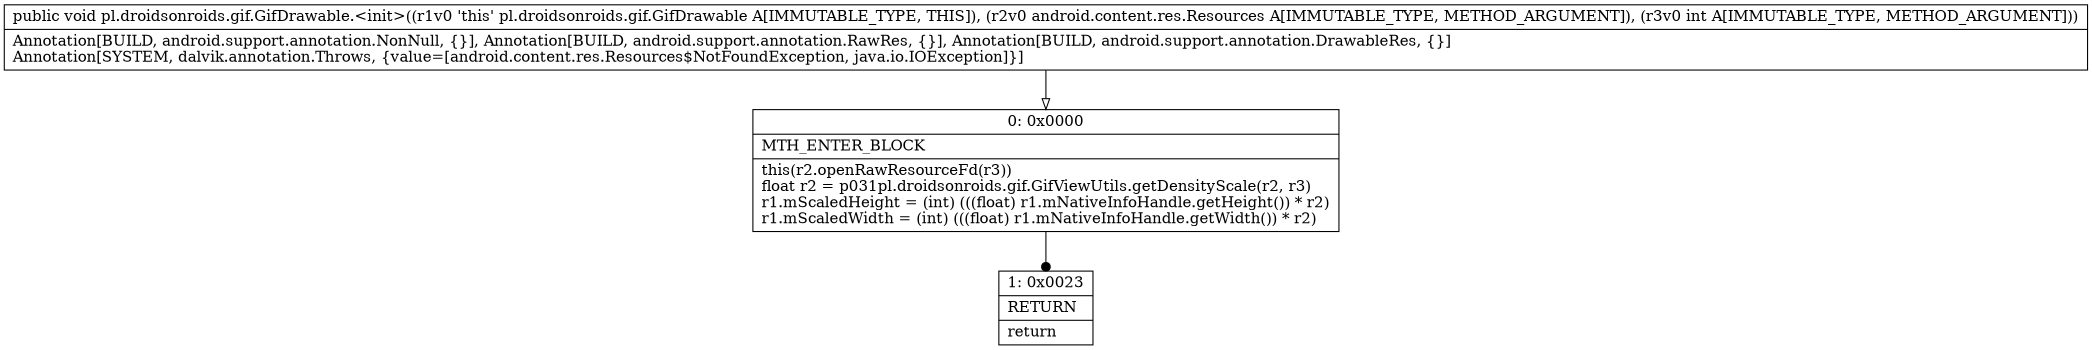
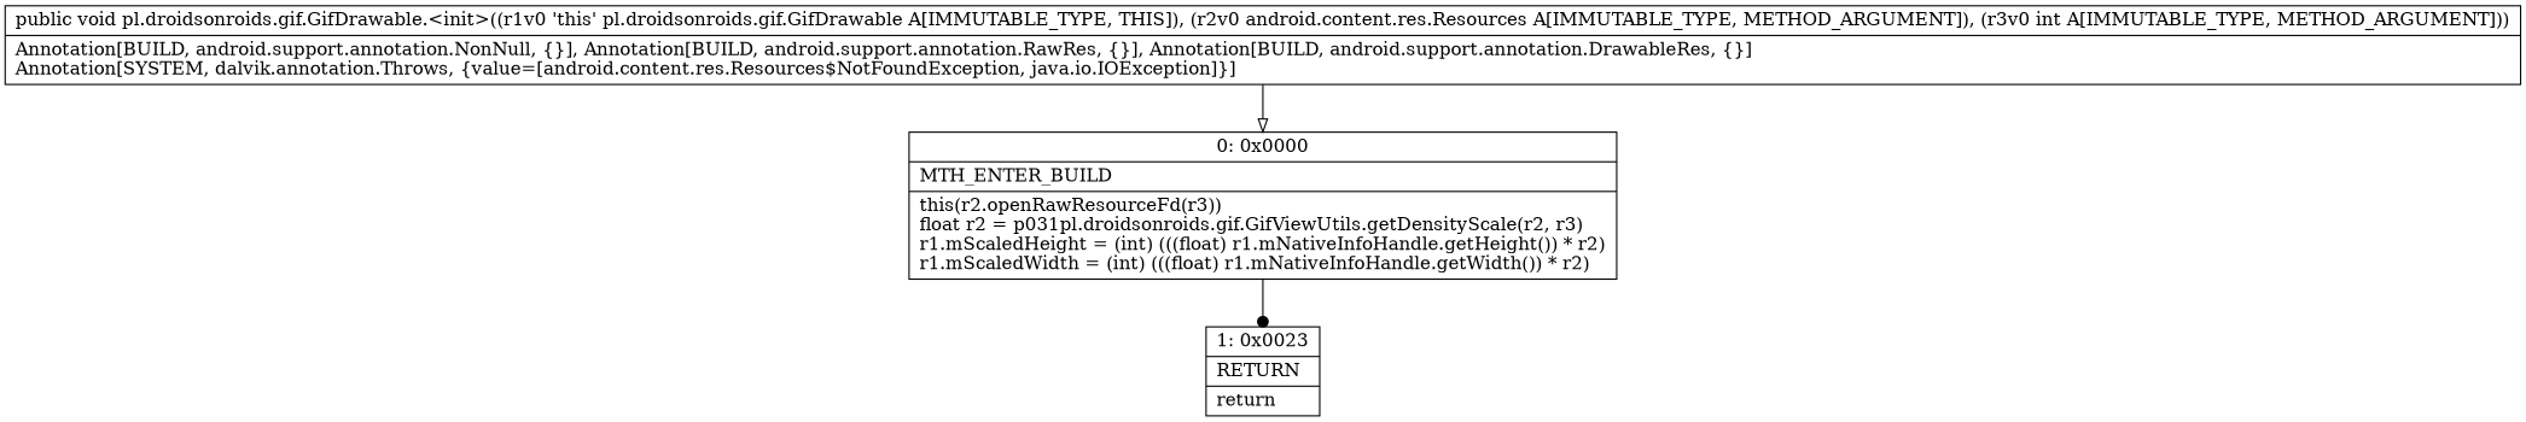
  digraph {
    node [shape=record]
-   n1 [label="{0\:\ 0x0000|MTH_ENTER_BLOCK\l|this(r2.openRawResourceFd(r3))\lfloat r2 = p031pl.droidsonroids.gif.GifViewUtils.getDensityScale(r2, r3)\lr1.mScaledHeight = (int) (((float) r1.mNativeInfoHandle.getHeight()) * r2)\lr1.mScaledWidth = (int) (((float) r1.mNativeInfoHandle.getWidth()) * r2)\l}"]
+   n1 [label="{0\:\ 0x0000|MTH_ENTER_BUILD\l|this(r2.openRawResourceFd(r3))\lfloat r2 = p031pl.droidsonroids.gif.GifViewUtils.getDensityScale(r2, r3)\lr1.mScaledHeight = (int) (((float) r1.mNativeInfoHandle.getHeight()) * r2)\lr1.mScaledWidth = (int) (((float) r1.mNativeInfoHandle.getWidth()) * r2)\l}"]
    n2 [label="{1\:\ 0x0023|RETURN\l|return\l}"]
    n3 [label="{public void pl.droidsonroids.gif.GifDrawable.\<init\>((r1v0 'this' pl.droidsonroids.gif.GifDrawable A[IMMUTABLE_TYPE, THIS]), (r2v0 android.content.res.Resources A[IMMUTABLE_TYPE, METHOD_ARGUMENT]), (r3v0 int A[IMMUTABLE_TYPE, METHOD_ARGUMENT]))  | Annotation[BUILD, android.support.annotation.NonNull, \{\}], Annotation[BUILD, android.support.annotation.RawRes, \{\}], Annotation[BUILD, android.support.annotation.DrawableRes, \{\}]\lAnnotation[SYSTEM, dalvik.annotation.Throws, \{value=[android.content.res.Resources$NotFoundException, java.io.IOException]\}]\l}"]
    n1 -> n2 [arrowhead=dot]
    n3 -> n1 [arrowhead=onormal]
  }
